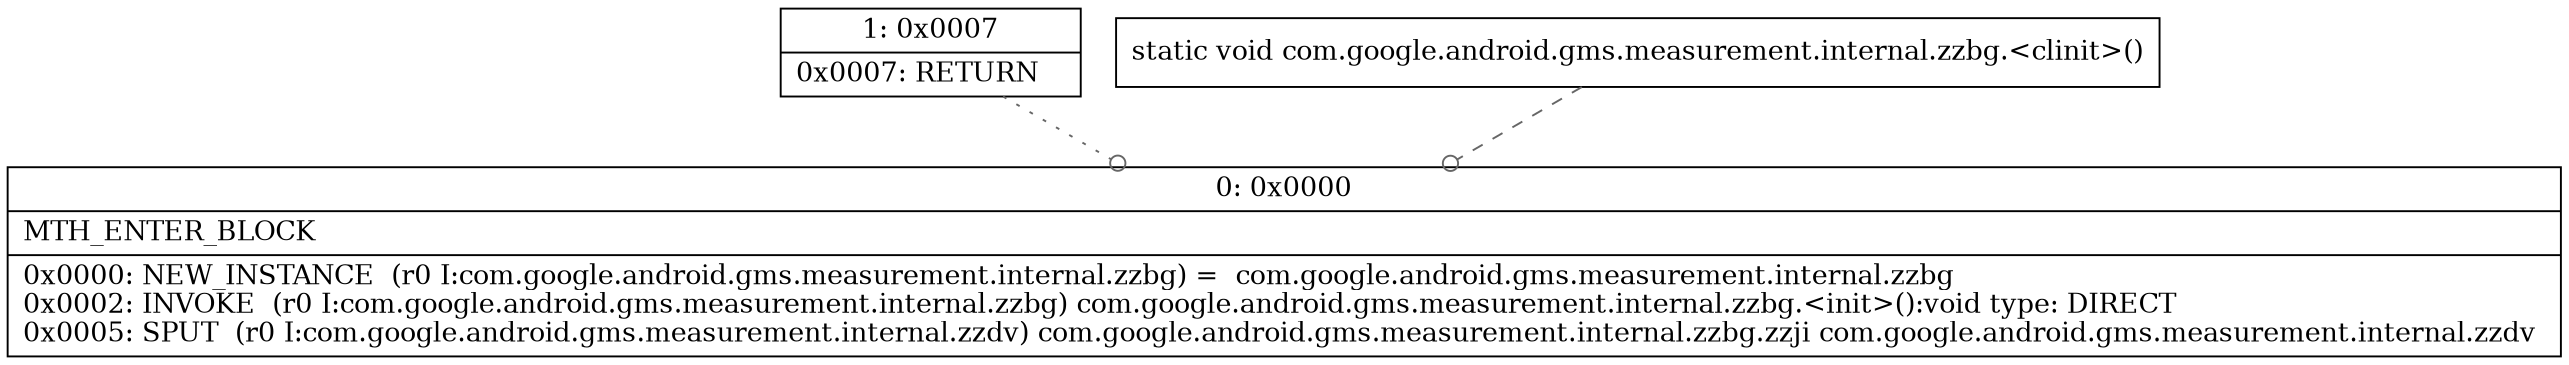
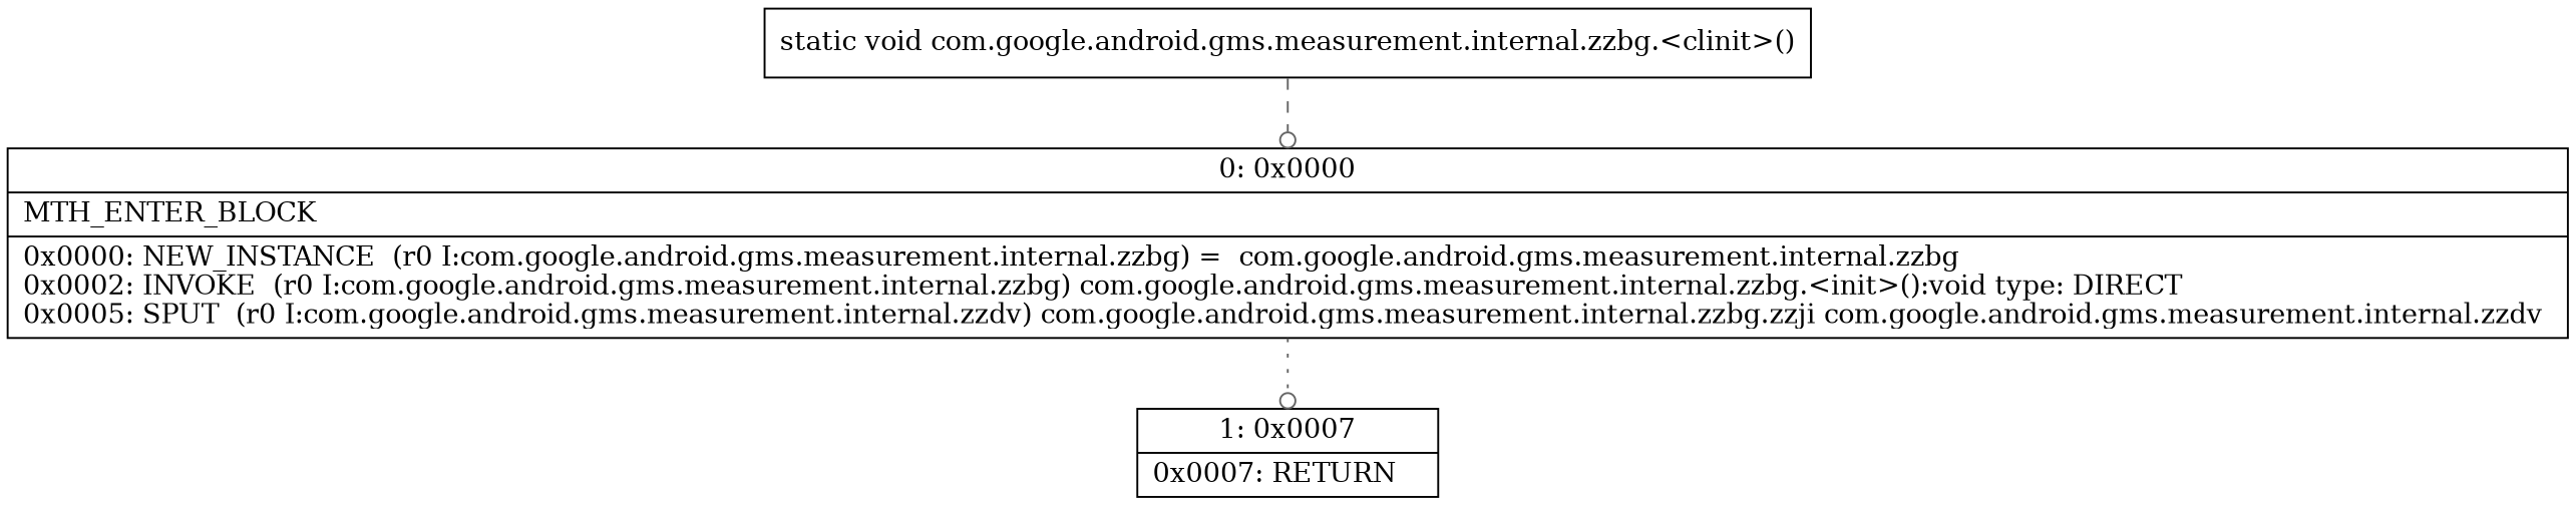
  digraph {
    node [shape=record]
    edge [color=gray40 arrowhead=odot]
    n1 [label="{0\:\ 0x0000|MTH_ENTER_BLOCK\l|0x0000: NEW_INSTANCE  (r0 I:com.google.android.gms.measurement.internal.zzbg) =  com.google.android.gms.measurement.internal.zzbg \l0x0002: INVOKE  (r0 I:com.google.android.gms.measurement.internal.zzbg) com.google.android.gms.measurement.internal.zzbg.\<init\>():void type: DIRECT \l0x0005: SPUT  (r0 I:com.google.android.gms.measurement.internal.zzdv) com.google.android.gms.measurement.internal.zzbg.zzji com.google.android.gms.measurement.internal.zzdv \l}"]
    n2 [label="{1\:\ 0x0007|0x0007: RETURN   \l}"]
    n3 [label="{static void com.google.android.gms.measurement.internal.zzbg.\<clinit\>() }"]
-   n2 -> n1 [style=dotted]
+   n1 -> n2 [style=dotted]
    n3 -> n1 [style=dashed]
  }
